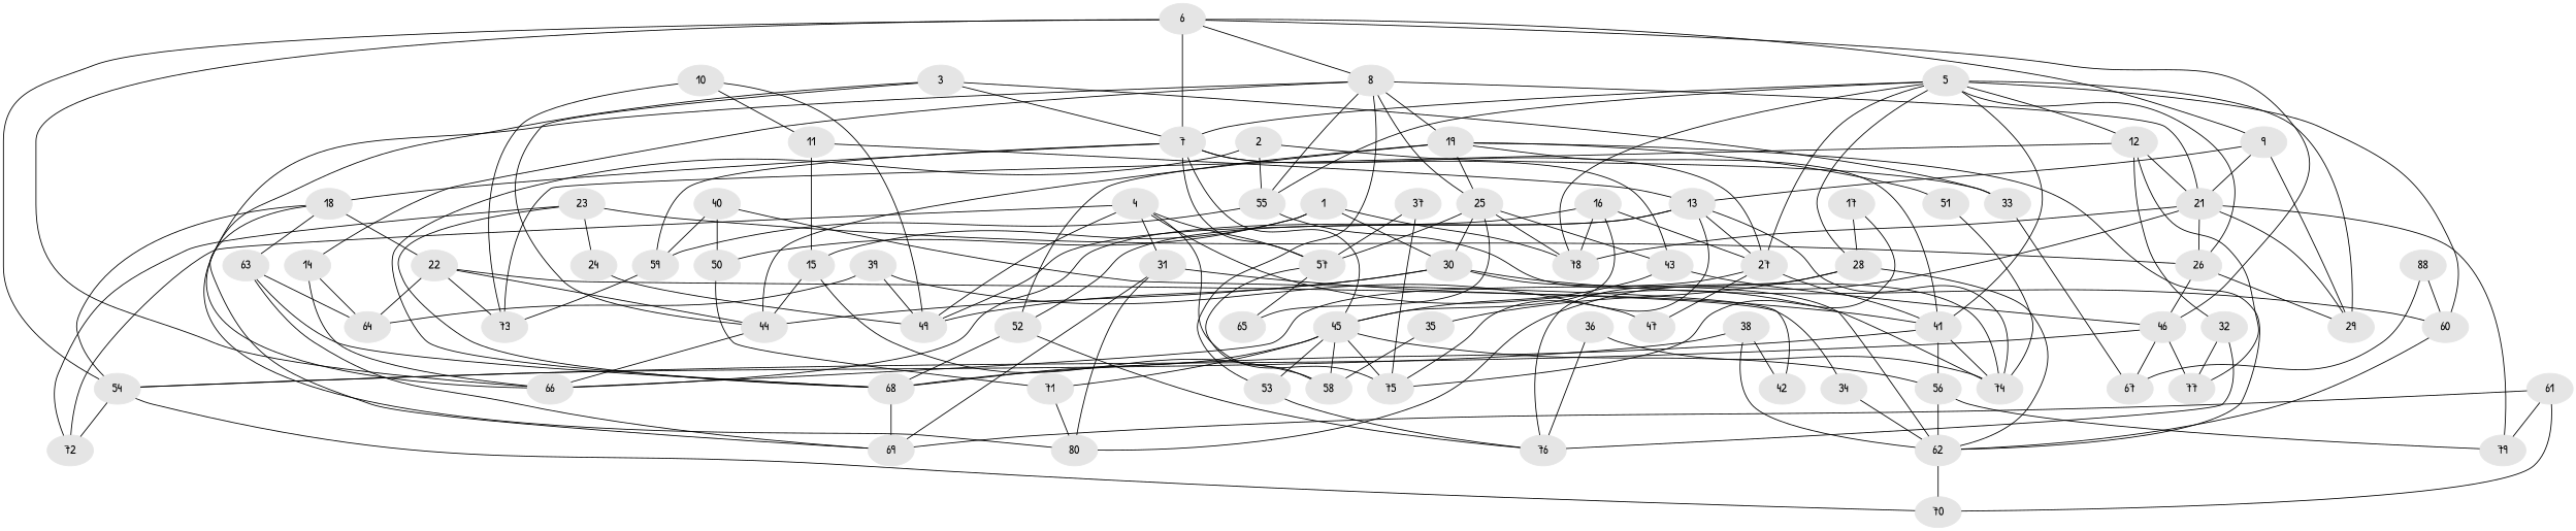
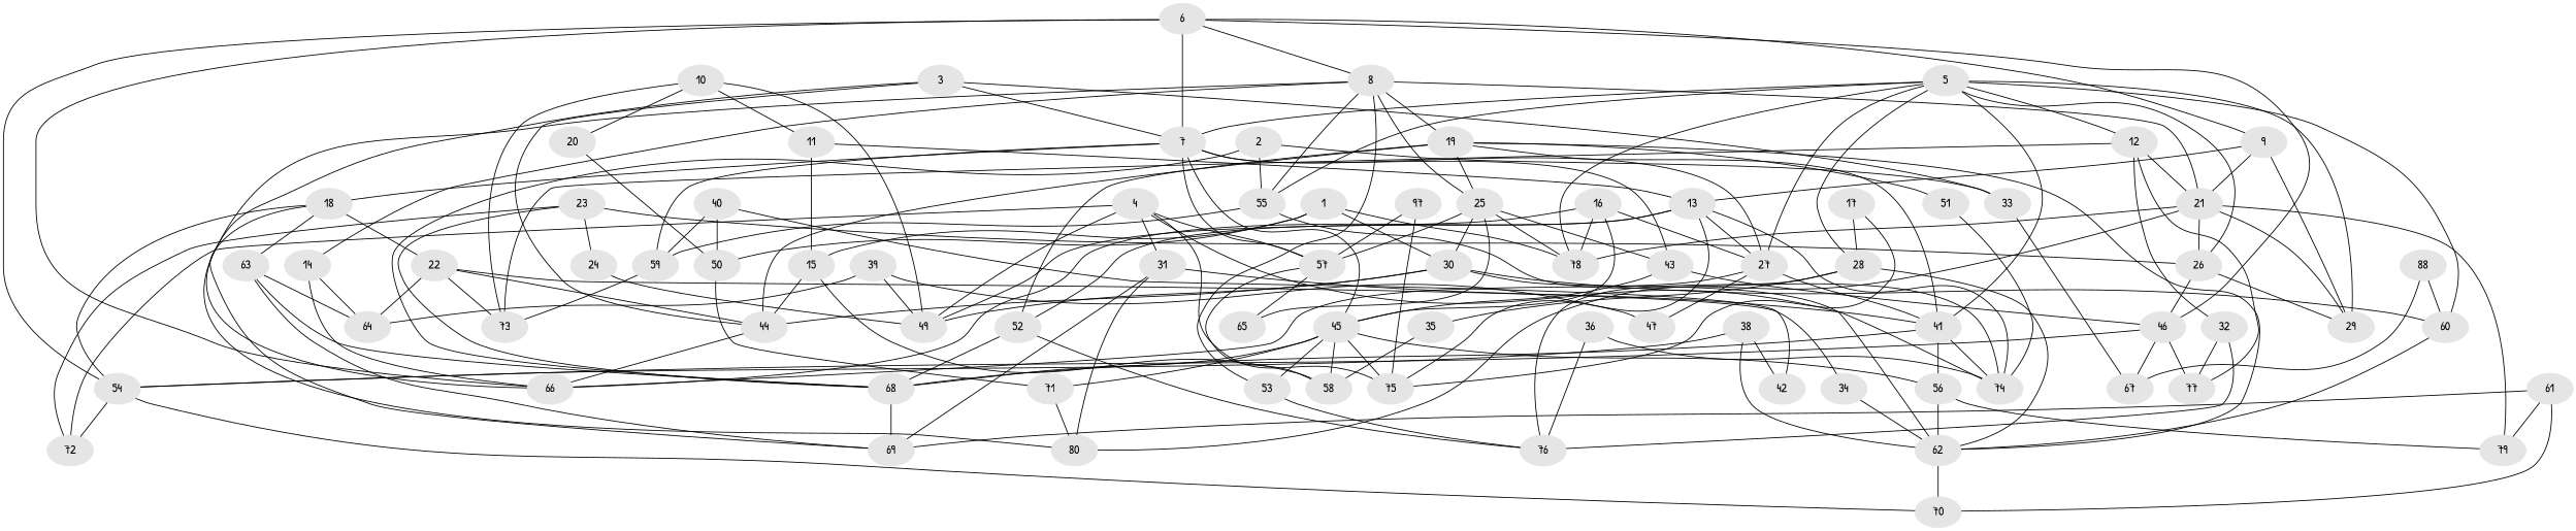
  graph {
    fontname="Patrick Hand"
    node [color=gray90 fontname="Patrick Hand" style=filled]
    edge [fontname="Patrick Hand" weight=1.0]
    1
    15
    30
    50
    78
    44
    58
    49
    60
    62
    71
    2
    33
    55
    68
    67
    74
    59
    69
    3
    7
    66
    57
    27
    18
    43
    45
    4
    31
    72
    75
    41
    80
    65
    5
    12
    26
    28
    29
    21
    73
    32
    77
    46
    47
    35
    76
    56
    6
    8
    9
    54
    14
    19
    25
    53
    13
    70
    22
    63
    64
    52
    51
    79
    10
    11
+   20
    16
    17
    34
    23
    24
    36
-   37
+   37 [label=97]
    38
    42
    39
    40
    n79 [label=88]
    61
    1 -- 15
    1 -- 30
    1 -- 50
    1 -- 78
    15 -- 44
    15 -- 58
    30 -- 44
    30 -- 49
    30 -- 60
    30 -- 62
    50 -- 71
    44 -- 66
    60 -- 62
    62 -- 70
    71 -- 80
    2 -- 33
    2 -- 55
    2 -- 68
    33 -- 67
    55 -- 74
    55 -- 59
    68 -- 69
    59 -- 73
    3 -- 44
    3 -- 33
    3 -- 7
    3 -- 66
    7 -- 59
    7 -- 57
    7 -- 27
    7 -- 18 [weight=2.0]
    7 -- 43
    7 -- 45
    57 -- 58
    57 -- 65
    27 -- 66
    27 -- 41
    27 -- 47
    18 -- 69
    18 -- 54
    18 -- 22
    18 -- 63
    43 -- 45
    43 -- 46
    45 -- 58
    45 -- 71
    45 -- 68
    45 -- 75
    45 -- 56
    45 -- 53
    4 -- 49
    4 -- 74
    4 -- 57
    4 -- 31
    4 -- 72
    4 -- 75
    31 -- 69
    31 -- 41
    31 -- 80
    41 -- 68
    41 -- 74
    41 -- 56
    5 -- 78
    5 -- 60
    5 -- 55
    5 -- 7
    5 -- 27
    5 -- 41
    5 -- 12
    5 -- 26
    5 -- 28
    5 -- 29
    12 -- 21
    12 -- 73
    12 -- 32
    12 -- 77
    26 -- 29
    26 -- 46
    28 -- 62
    28 -- 35
    28 -- 76
    21 -- 78
    21 -- 80
    21 -- 26
    21 -- 29 [weight=2.0]
    21 -- 79
    32 -- 77
    32 -- 76
    46 -- 67
    46 -- 77
    46 -- 54
    35 -- 58
    56 -- 62
    56 -- 79
    6 -- 7 [weight=2.0]
    6 -- 66
    6 -- 46
    6 -- 8
    6 -- 9
    6 -- 54 [weight=2.0]
    8 -- 55
    8 -- 80
    8 -- 21
    8 -- 14
    8 -- 19 [weight=2.0]
    8 -- 25
    8 -- 53
    9 -- 29
    9 -- 21
    9 -- 13
    54 -- 72
    54 -- 70
    14 -- 66
    14 -- 64
    19 -- 44 [weight=2.0]
    19 -- 62
    19 -- 41
    19 -- 25
    19 -- 52
    19 -- 51
    25 -- 30
    25 -- 78
    25 -- 57
    25 -- 43
    25 -- 65
    53 -- 76
    13 -- 74
    13 -- 66
    13 -- 27
    13 -- 75
    13 -- 52
    22 -- 44 [weight=2.0]
    22 -- 73
    22 -- 64
    22 -- 34
    63 -- 68
    63 -- 69
    63 -- 64
    52 -- 68
    52 -- 76
    51 -- 74
    10 -- 49
    10 -- 73
    10 -- 11
+   10 -- 20
    11 -- 15
    11 -- 13
+   20 -- 50
    16 -- 78
    16 -- 49
    16 -- 27
    16 -- 45
    17 -- 75
    17 -- 28
    34 -- 62
    23 -- 68
    23 -- 72
    23 -- 26
    23 -- 24
    24 -- 49
    36 -- 74
    36 -- 76
    37 -- 57
    37 -- 75
    38 -- 62
    38 -- 54
    38 -- 42
    39 -- 49
    39 -- 47
    39 -- 64
    40 -- 50
    40 -- 59
    40 -- 42
    n79 -- 60
    n79 -- 67
    61 -- 69
    61 -- 70
    61 -- 79
  }
